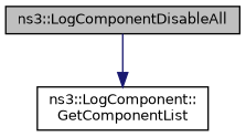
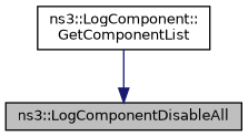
  digraph {
    rankdir=TB
    node [color=black fontname=Helvetica fontsize=10 shape=record style=filled]
    n1 [fillcolor=grey75 fontcolor=black height=0.2 label="ns3::LogComponentDisableAll" width=0.4]
    n2 [fillcolor=white height=0.2 label="ns3::LogComponent::\lGetComponentList" width=0.4]
-   n1 -> n2 [color=midnightblue fontname=Helvetica fontsize=10 labelfontname=Helvetica labelfontsize=10 style=solid]
+   n2 -> n1 [color=midnightblue fontname=Helvetica fontsize=10 labelfontname=Helvetica labelfontsize=10 style=solid]
  }
